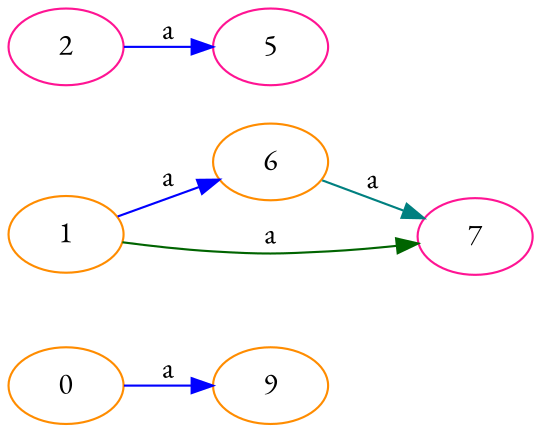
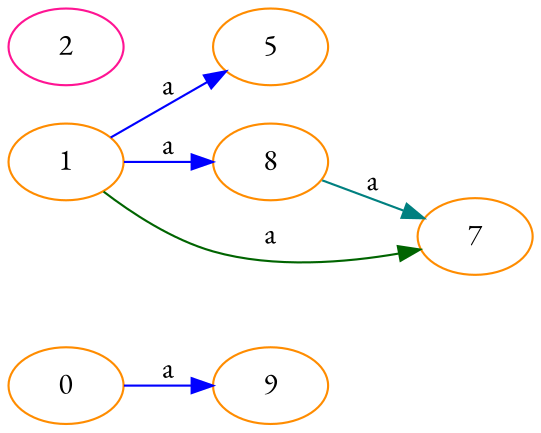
  strict digraph {
    fontname="EB Garamond"
    rankdir=LR
    node [color=darkorange fontname="EB Garamond"]
    edge [color=blue fontname="EB Garamond"]
    0
    n2 [label=9]
    1
-   5 [color=deeppink]
-   6
-   7 [color=deeppink]
+   5
+   6 [label=8]
+   7
    2 [color=deeppink]
    0 -> n2 [label=a]
-   2 -> 5 [label=a]
+   1 -> 5 [label=a]
    1 -> 6 [label=a]
    1 -> 7 [color=darkgreen label=a]
    6 -> 7 [color=teal label=a]
  }
